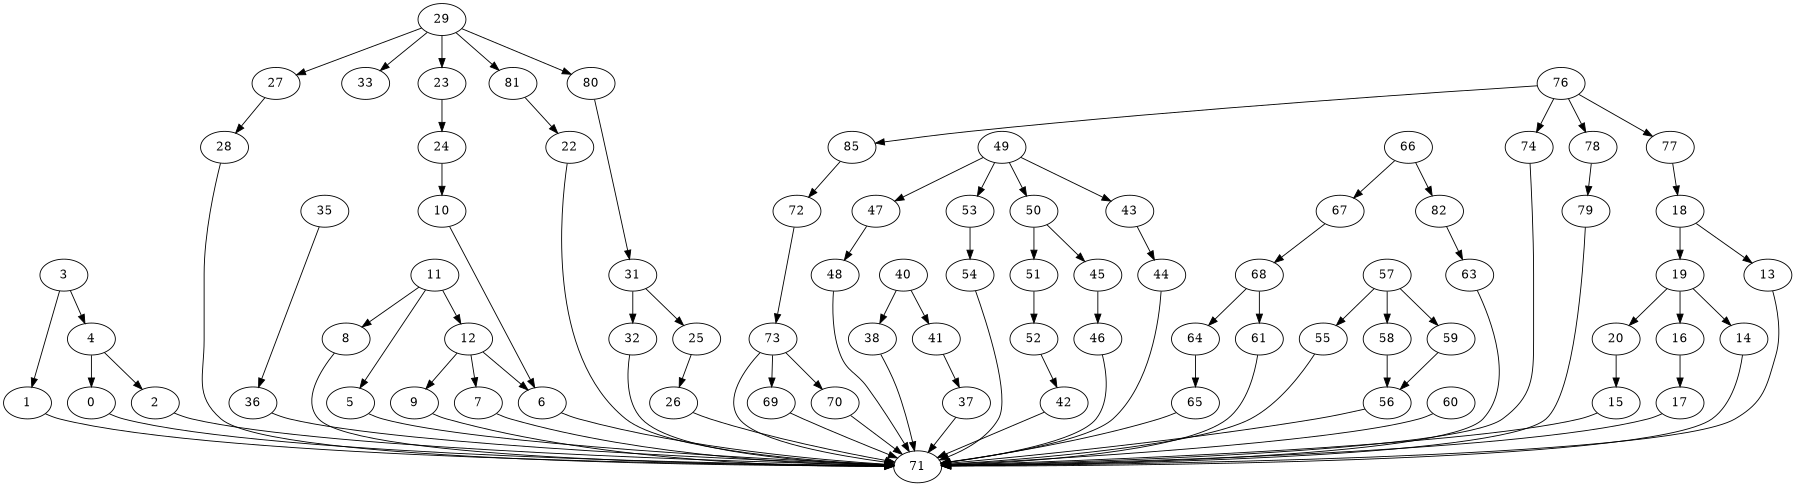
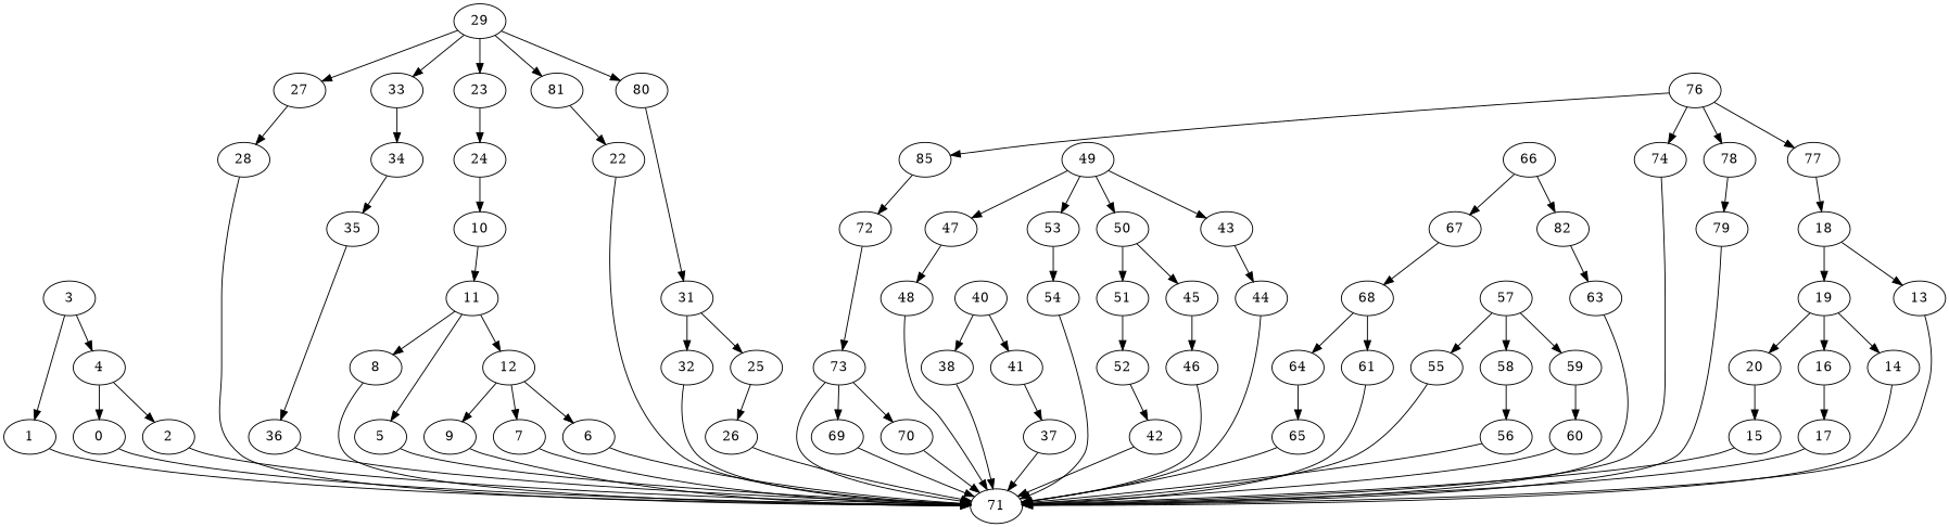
  strict digraph {
    node [exec=92]
    edge [comm=7]
    0 [exec=119]
    71 [exec=65]
    1 [exec=99]
    2
    3 [exec=129]
    4 [exec=124]
    5 [exec=95]
    6 [exec=113]
    7 [exec=171]
    8 [exec=121]
    9 [exec=72]
    10 [exec=190]
    11 [exec=126]
    12 [exec=51]
    13 [exec=160]
    14 [exec=165]
    15 [exec=91]
    16 [exec=109]
    17 [exec=128]
    18 [exec=116]
    19 [exec=61]
    20 [exec=70]
    n23 [exec=137 label=81]
    22 [exec=87]
    23 [exec=100]
    24 [exec=67]
    25 [exec=155]
    26 [exec=101]
    27 [exec=162]
    28 [exec=120]
    29 [exec=97]
    n32 [exec=141 label=80]
    33 [exec=132]
    31 [exec=161]
+   34 [exec=192]
    32 [exec=200]
    35 [exec=100]
    36 [exec=132]
    37 [exec=64]
    38 [exec=93]
    40 [exec=60]
    41 [exec=189]
    42 [exec=154]
    43 [exec=101]
    44 [exec=172]
    45 [exec=101]
    46 [exec=111]
    47 [exec=162]
    48 [exec=155]
    49 [exec=175]
    50 [exec=59]
    53 [exec=163]
    51 [exec=106]
    54 [exec=113]
    52 [exec=157]
    55 [exec=116]
    56 [exec=86]
    57 [exec=133]
    58 [exec=63]
    59 [exec=130]
    60 [exec=194]
    61 [exec=103]
    n63 [exec=196 label=82]
    63
    64 [exec=136]
    65 [exec=125]
    66 [exec=170]
    67 [exec=130]
    68 [exec=157]
    69 [exec=82]
    70 [exec=118]
    73 [exec=168]
    72
    74 [exec=53]
    n75 [exec=115 label=85]
    76 [exec=79]
    77 [exec=151]
    78 [exec=147]
    79 [exec=106]
    0 -> 71 [comm=16]
    1 -> 71 [comm=15]
    2 -> 71 [comm=9]
    3 -> 1
    3 -> 4 [comm=18]
    4 -> 0 [comm=9]
    4 -> 2 [comm=10]
    5 -> 71 [comm=14]
    6 -> 71 [comm=16]
    7 -> 71 [comm=11]
    8 -> 71 [comm=16]
    9 -> 71
-   10 -> 6
+   10 -> 11
    11 -> 5 [comm=10]
    11 -> 8 [comm=15]
    11 -> 12 [comm=17]
    12 -> 6 [comm=16]
    12 -> 7 [comm=15]
    12 -> 9 [comm=10]
    13 -> 71 [comm=14]
    14 -> 71 [comm=5]
    15 -> 71 [comm=5]
    16 -> 17
    17 -> 71 [comm=16]
    18 -> 13 [comm=10]
    18 -> 19 [comm=8]
    19 -> 14 [comm=20]
    19 -> 16
    19 -> 20 [comm=10]
    20 -> 15 [comm=8]
    n23 -> 22 [comm=10]
    22 -> 71 [comm=20]
    23 -> 24 [comm=12]
    24 -> 10 [comm=14]
    25 -> 26 [comm=17]
    26 -> 71 [comm=12]
    27 -> 28 [comm=20]
    28 -> 71 [comm=12]
    29 -> n23 [comm=16]
    29 -> 23 [comm=12]
    29 -> 27 [comm=15]
    29 -> n32 [comm=14]
    29 -> 33 [comm=19]
    n32 -> 31 [comm=17]
+   33 -> 34 [comm=19]
    31 -> 25 [comm=15]
    31 -> 32 [comm=17]
+   34 -> 35 [comm=18]
    32 -> 71 [comm=14]
    35 -> 36 [comm=5]
    36 -> 71 [comm=13]
    37 -> 71 [comm=10]
    38 -> 71 [comm=19]
    40 -> 38 [comm=17]
    40 -> 41 [comm=17]
    41 -> 37 [comm=5]
    42 -> 71
    43 -> 44 [comm=19]
    44 -> 71 [comm=16]
    45 -> 46 [comm=14]
    46 -> 71
    47 -> 48 [comm=13]
    48 -> 71 [comm=20]
    49 -> 43 [comm=20]
    49 -> 47
    49 -> 50 [comm=12]
    49 -> 53 [comm=9]
    50 -> 45
    50 -> 51 [comm=12]
    53 -> 54 [comm=6]
    51 -> 52 [comm=14]
    54 -> 71 [comm=10]
    52 -> 42 [comm=9]
    55 -> 71 [comm=17]
    56 -> 71 [comm=13]
    57 -> 55 [comm=12]
    57 -> 58 [comm=5]
    57 -> 59 [comm=10]
    58 -> 56 [comm=8]
-   59 -> 56 [comm=11]
+   59 -> 60 [comm=11]
    60 -> 71 [comm=6]
    61 -> 71 [comm=15]
    n63 -> 63
    63 -> 71 [comm=8]
    64 -> 65 [comm=13]
    65 -> 71 [comm=6]
    66 -> n63 [comm=10]
    66 -> 67 [comm=14]
    67 -> 68 [comm=9]
    68 -> 61 [comm=18]
    68 -> 64 [comm=9]
    69 -> 71
    70 -> 71 [comm=16]
    73 -> 71 [comm=9]
    73 -> 69 [comm=9]
    73 -> 70 [comm=18]
    72 -> 73 [comm=5]
    74 -> 71 [comm=11]
    n75 -> 72 [comm=14]
    76 -> 74
    76 -> n75 [comm=17]
    76 -> 77 [comm=20]
    76 -> 78 [comm=10]
    77 -> 18 [comm=10]
    78 -> 79 [comm=13]
    79 -> 71 [comm=17]
  }
